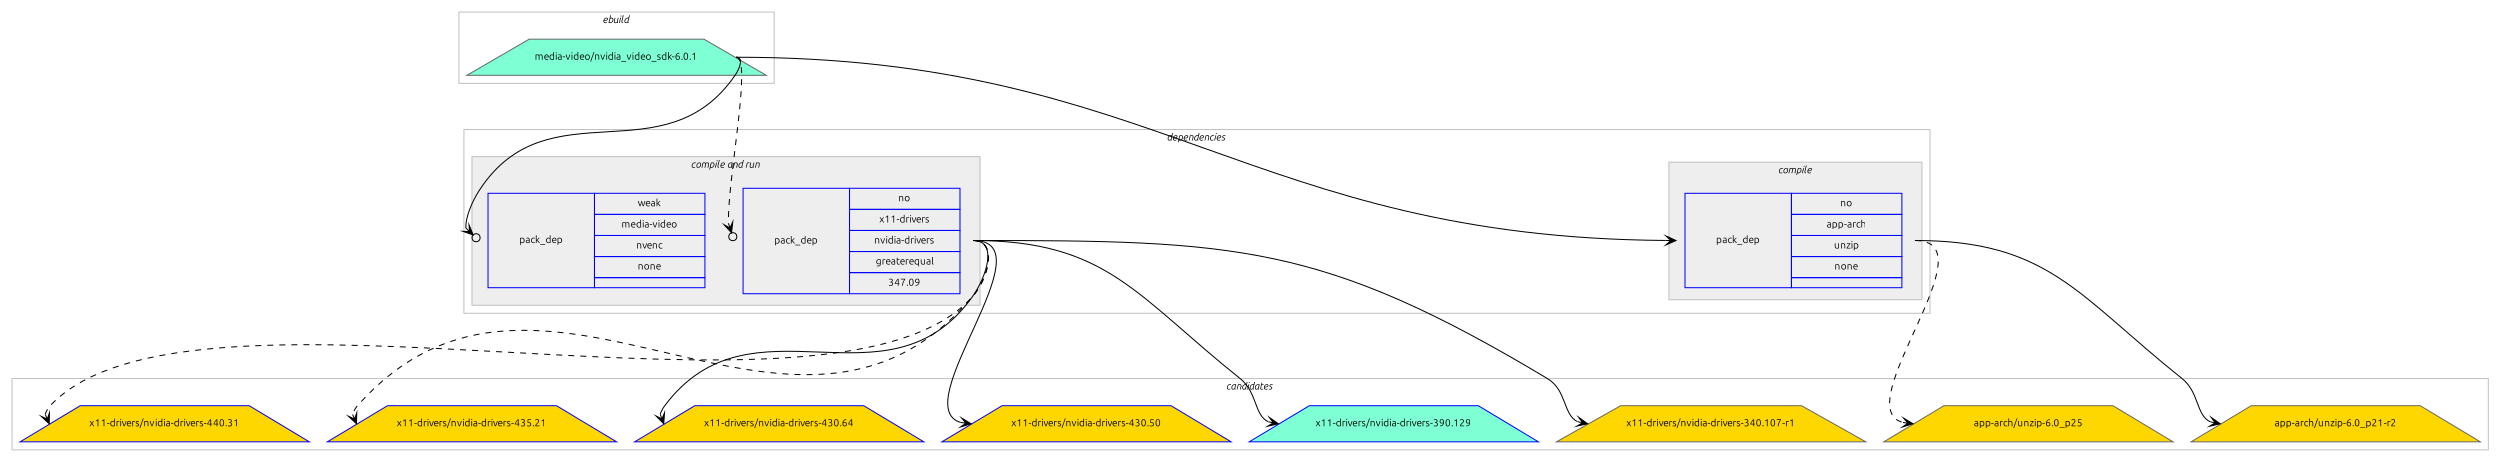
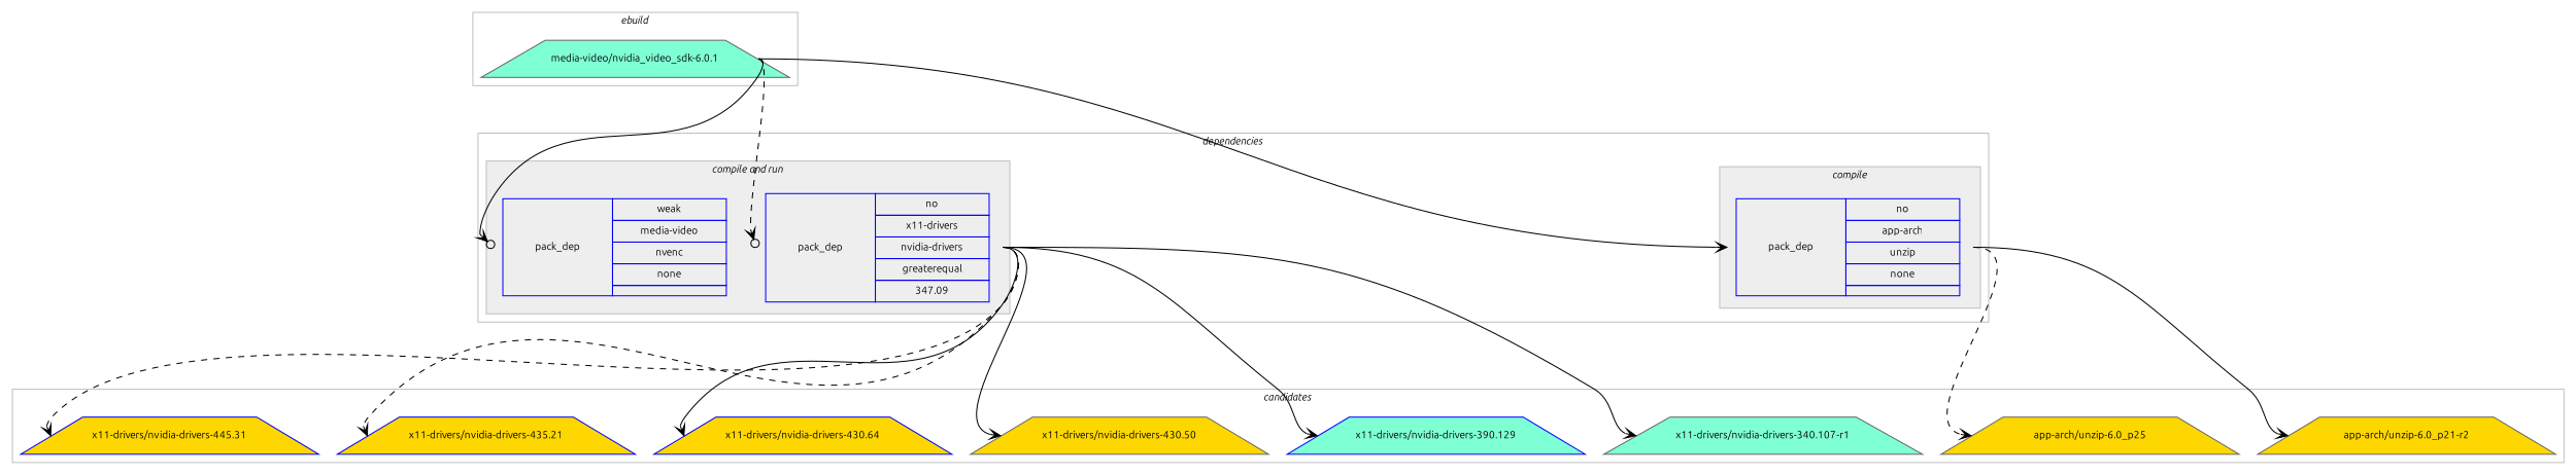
  digraph {
    compound=true
    concentrate=true
    fontname=Ubuntu
    fontsize=10
    newrank=true
    rankdir=TB
    ranksep=1.5
    node [color=blue fillcolor=gold fontname=Ubuntu fontsize=10 shape=trapezium style=filled]
    edge [arrowhead=vee fontname=Ubuntu headport=w style=solid tailport=e weight=100]
    n1 [color=gray40 fillcolor=aquamarine label="media-video/nvidia_video_sdk-6.0.1" width=4]
    n2 [label=<<TABLE BORDER="0" CELLBORDER="1" CELLSPACING="0" CELLPADDING="4" WIDTH="220"><TR><TD ROWSPAN="6" CELLPADDING="30">pack_dep</TD></TR><TR><TD WIDTH="110">no</TD></TR><TR><TD>app-arch</TD></TR><TR><TD>unzip</TD></TR><TR><TD>none</TD></TR><TR><TD></TD></TR></TABLE>> shape=none fillcolor="" style=""]
    n3 [label=<<TABLE BORDER="0" CELLBORDER="1" CELLSPACING="0" CELLPADDING="4" WIDTH="220"><TR><TD ROWSPAN="6" CELLPADDING="30">pack_dep</TD></TR><TR><TD WIDTH="110">no</TD></TR><TR><TD>x11-drivers</TD></TR><TR><TD>nvidia-drivers</TD></TR><TR><TD>greaterequal</TD></TR><TR><TD>347.09</TD></TR></TABLE>> shape=none fillcolor="" style=""]
    n4 [label=<<TABLE BORDER="0" CELLBORDER="1" CELLSPACING="0" CELLPADDING="4" WIDTH="220"><TR><TD ROWSPAN="6" CELLPADDING="30">pack_dep</TD></TR><TR><TD WIDTH="110">weak</TD></TR><TR><TD>media-video</TD></TR><TR><TD>nvenc</TD></TR><TR><TD>none</TD></TR><TR><TD></TD></TR></TABLE>> shape=none fillcolor="" style=""]
    n5 [color=gray40 label="app-arch/unzip-6.0_p21-r2" width=4]
    n6 [color=gray40 label="app-arch/unzip-6.0_p25" width=4]
-   n7 [color=gray40 label="x11-drivers/nvidia-drivers-340.107-r1" width=4]
+   n7 [color=gray40 fillcolor=aquamarine label="x11-drivers/nvidia-drivers-340.107-r1" width=4]
    n8 [fillcolor=aquamarine label="x11-drivers/nvidia-drivers-390.129" width=4]
-   n9 [label="x11-drivers/nvidia-drivers-430.50" width=4]
+   n9 [color=gray40 label="x11-drivers/nvidia-drivers-430.50" width=4]
    n10 [label="x11-drivers/nvidia-drivers-430.64" width=4]
    n11 [label="x11-drivers/nvidia-drivers-435.21" width=4]
-   n12 [label="x11-drivers/nvidia-drivers-440.31" width=4]
+   n12 [label="x11-drivers/nvidia-drivers-445.31" width=4]
    subgraph cluster_1 {
      color=gray
      label=<<i>dependencies</i>>
      subgraph cluster_2 {
        color=gray
        fillcolor="#eeeeee"
        label=<<i>compile</i>>
        style=filled
        subgraph sub_3 {
          color=gray
          fillcolor="#eeeeee"
          label=<<i>compile</i>>
          style=filled
          n2
        }
      }
      subgraph cluster_4 {
        color=gray
        fillcolor="#eeeeee"
        label=<<i>compile and run</i>>
        style=filled
        subgraph sub_5 {
          color=gray
          fillcolor="#eeeeee"
          label=<<i>compile and run</i>>
          style=filled
          n3
        }
        subgraph sub_6 {
          color=gray
          fillcolor="#eeeeee"
          label=<<i>compile and run</i>>
          style=filled
          n4
        }
      }
      subgraph cluster_7 {
        color=gray
        fillcolor="#eeeeee"
        label=<<i>run</i>>
        style=filled
      }
    }
    subgraph cluster_8 {
      color=gray
      label=<<i>ebuild</i>>
      rank=same
      n1
    }
    subgraph cluster_9 {
      color=gray
      label=<<i>candidates</i>>
      rank=same
      subgraph sub_10 {
        color=black
        label=<<i>candidates</i>>
        nodesep=1
        rank=same
        n5
        n6
      }
      subgraph sub_11 {
        color=black
        label=<<i>candidates</i>>
        nodesep=1
        rank=same
        n7
        n8
        n9
        n10
        n11
        n12
      }
      subgraph sub_12 {
        color=black
        label=<<i>candidates</i>>
        nodesep=1
        rank=same
      }
    }
    n1 -> n2 [weight=20]
    n1 -> n3 [arrowhead=odotvee style=dashed weight=20]
    n1 -> n4 [arrowhead=odotvee weight=20]
    n2 -> n5
    n2 -> n6 [style=dashed]
    n3 -> n7
    n3 -> n8
    n3 -> n9
    n3 -> n10
    n3 -> n11 [style=dashed]
    n3 -> n12 [style=dashed]
  }
